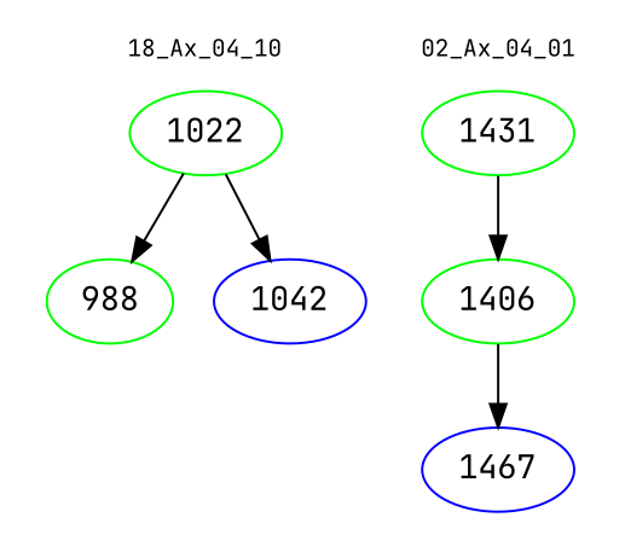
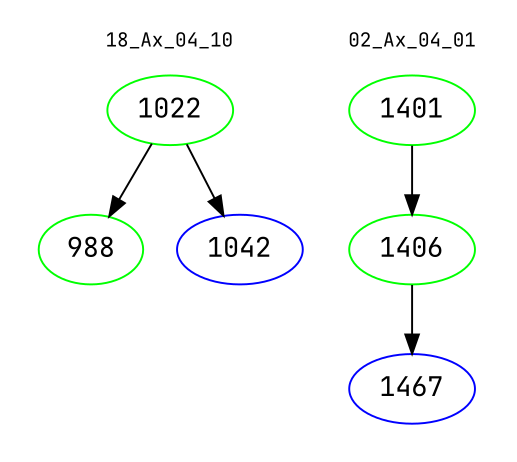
  digraph {
    fontname="JetBrains Mono"
    node [color=green fontname="JetBrains Mono"]
    edge [color=black fontname="JetBrains Mono"]
    n1 [label=1022]
    n2 [label=988]
    n3 [color=blue label=1042]
-   n4 [label=1431]
+   n4 [label=1401]
    n5 [label=1406]
    n6 [color=blue label=1467]
    subgraph cluster_1 {
      color=white
      fontsize=10
      label="18_Ax_04_10"
      n1
      n2
      n3
    }
    subgraph cluster_2 {
      color=white
      fontsize=10
      label="02_Ax_04_01"
      n4
      n5
      n6
    }
    n1 -> n2
    n1 -> n3
    n4 -> n5
    n5 -> n6
  }
